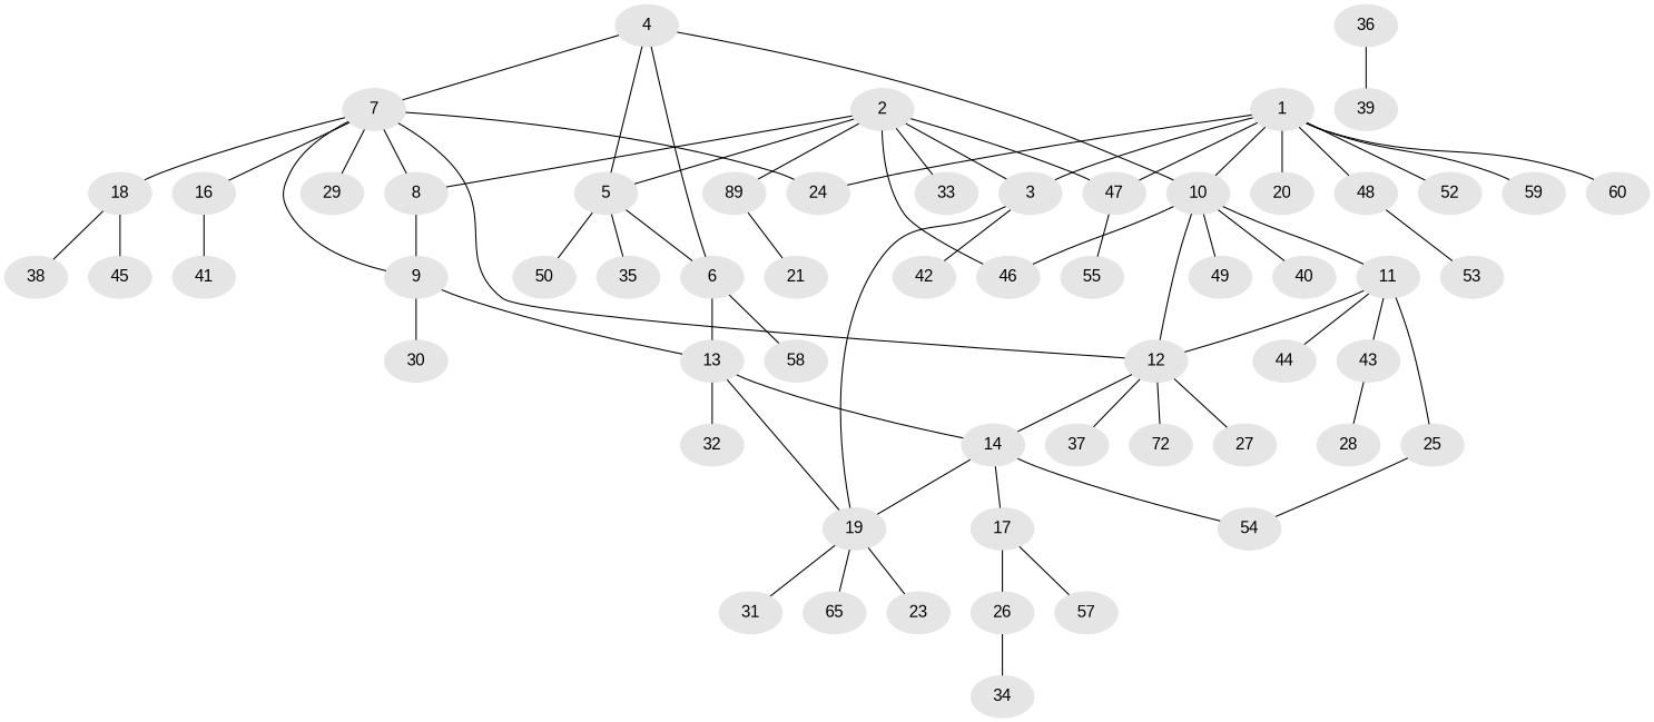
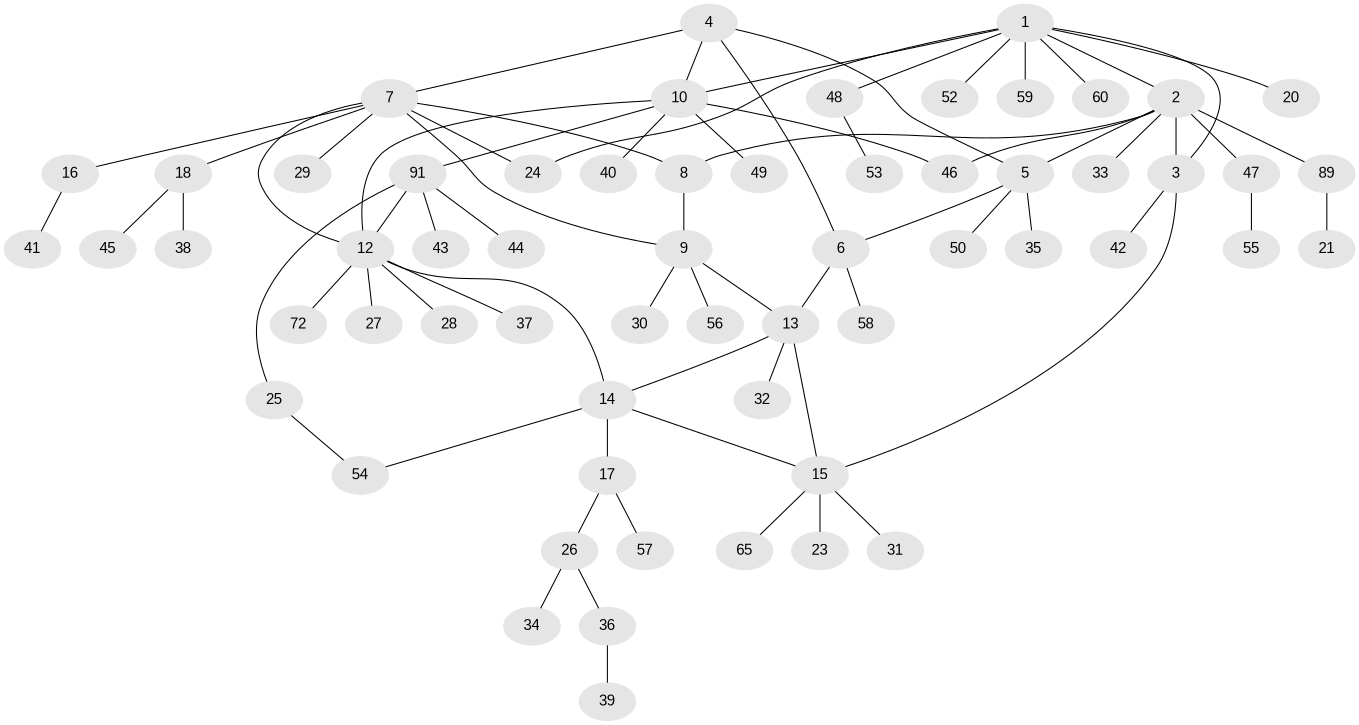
  graph {
    fontname="Liberation Sans"
    node [color=gray90 fontname="Liberation Sans" style=filled]
    edge [fontname="Liberation Sans"]
    1
    2
    3
    10
    20
    24
    48
    52
    59
    60
    5
    8
    n13 [label=89]
    33
    46
    47
-   15 [label=19]
+   15
    42
    12
-   11
+   11 [label=91]
    40
    49
    53
    6
    35
    50
    9
    21
    55
    23
    31
    n32 [label=65]
    4
    7
    13
    58
    16
    18
    29
    14
    32
    30
+   56
    n44 [label=72]
    27
    28
    37
    41
    38
    45
    25
    43
    44
    54
    17
    26
    57
    34
    36
    39
-   1 -- 47
+   1 -- 2
    1 -- 3
    1 -- 10
    1 -- 20
    1 -- 24
    1 -- 48
    1 -- 52
    1 -- 59
    1 -- 60
    2 -- 3
    2 -- 5
    2 -- 8
    2 -- n13
    2 -- 33
    2 -- 46
    2 -- 47
    3 -- 15
    3 -- 42
    10 -- 46
    10 -- 12
    10 -- 11
    10 -- 40
    10 -- 49
    48 -- 53
    5 -- 6
    5 -- 35
    5 -- 50
    8 -- 9
    n13 -- 21
    47 -- 55
    15 -- 23
    15 -- 31
    15 -- n32
    12 -- 14
    12 -- n44
    12 -- 27
-   43 -- 28
+   12 -- 28
    12 -- 37
    11 -- 12
    11 -- 25
    11 -- 43
    11 -- 44
    6 -- 13
    6 -- 58
    9 -- 13
    9 -- 30
+   9 -- 56
    4 -- 10
    4 -- 5
    4 -- 6
    4 -- 7
    7 -- 24
    7 -- 8
    7 -- 12
    7 -- 9
    7 -- 16
    7 -- 18
    7 -- 29
    13 -- 15
    13 -- 14
    13 -- 32
    16 -- 41
    18 -- 38
    18 -- 45
    14 -- 15
    14 -- 54
    14 -- 17
    25 -- 54
    17 -- 26
    17 -- 57
    26 -- 34
+   26 -- 36
    36 -- 39
  }
